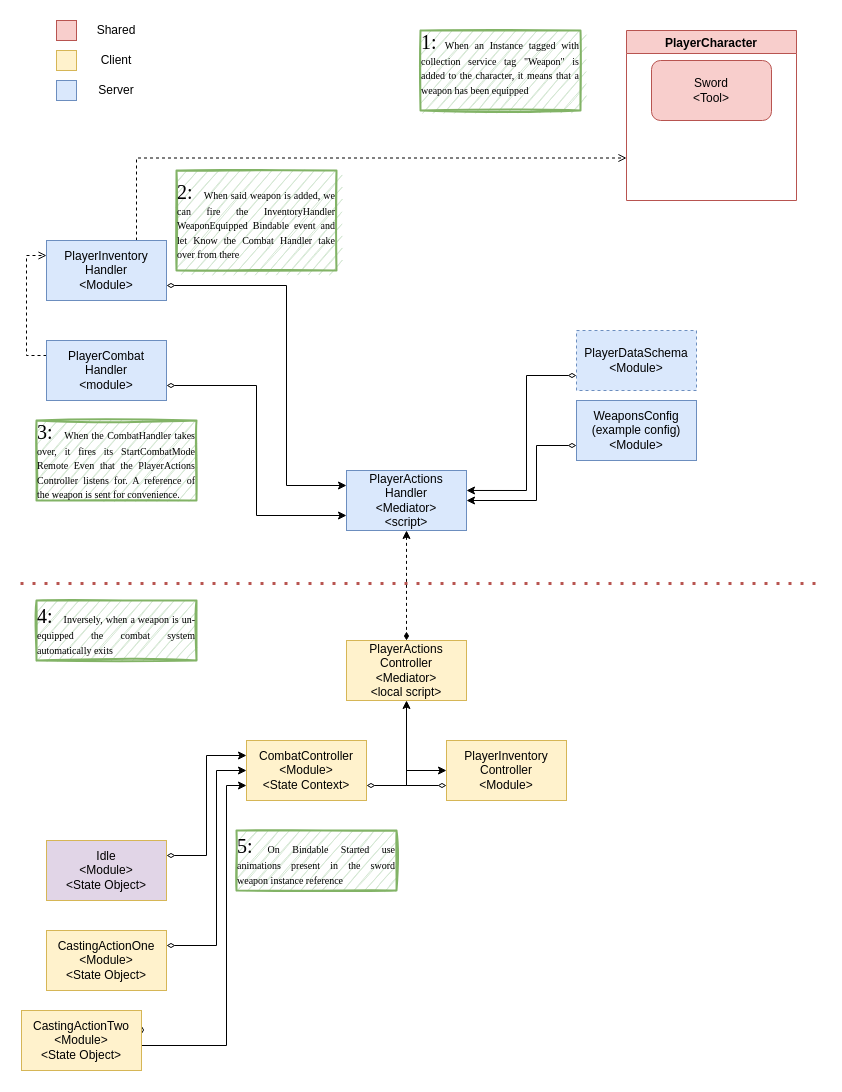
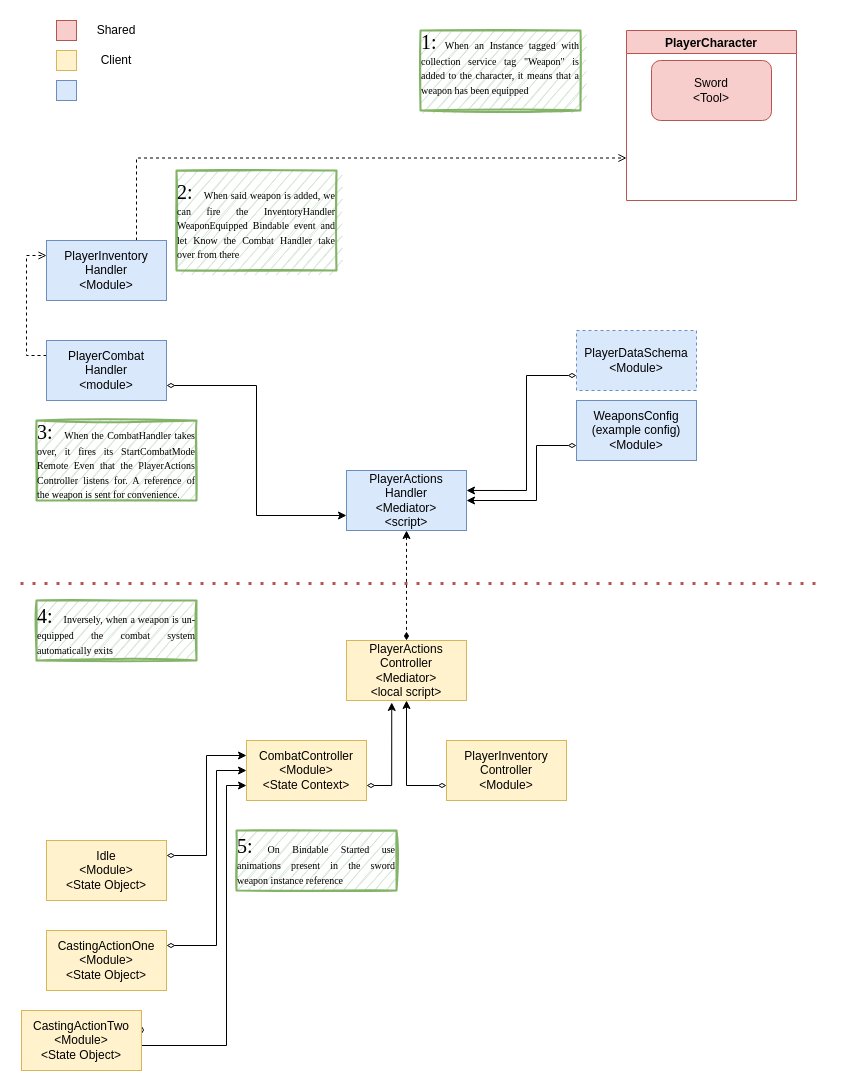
  <mxCell id="0" />
  <mxCell id="1" parent="0" />
  <mxCell id="2" value="" style="endArrow=none;dashed=1;html=1;dashPattern=1 3;strokeWidth=3;rounded=0;fillColor=#f8cecc;strokeColor=#b85450;" parent="1" edge="1"><mxGeometry width="50" height="50" relative="1" as="geometry"><mxPoint x="20" y="583" as="sourcePoint" /><mxPoint x="820" y="583" as="targetPoint" /></mxGeometry></mxCell>
  <mxCell id="3" style="edgeStyle=orthogonalEdgeStyle;rounded=0;orthogonalLoop=1;jettySize=auto;html=1;entryX=0.5;entryY=0;entryDx=0;entryDy=0;startArrow=classic;startFill=1;endArrow=diamondThin;endFill=1;dashed=1;" parent="1" source="4" target="5" edge="1"><mxGeometry relative="1" as="geometry" /></mxCell>
  <mxCell id="4" value="PlayerActions&lt;br&gt;Handler&lt;br&gt;&amp;lt;Mediator&amp;gt;&lt;br&gt;&amp;lt;script&amp;gt;" style="rounded=0;whiteSpace=wrap;html=1;fillColor=#dae8fc;strokeColor=#6c8ebf;" parent="1" vertex="1"><mxGeometry x="346" y="470" width="120" height="60" as="geometry" /></mxCell>
  <mxCell id="5" value="PlayerActions&lt;br&gt;Controller&lt;br&gt;&amp;lt;Mediator&amp;gt;&lt;br&gt;&amp;lt;local script&amp;gt;" style="rounded=0;whiteSpace=wrap;html=1;fillColor=#fff2cc;strokeColor=#d6b656;" parent="1" vertex="1"><mxGeometry x="346" y="640" width="120" height="60" as="geometry" /></mxCell>
- <mxCell id="6" style="edgeStyle=orthogonalEdgeStyle;rounded=0;orthogonalLoop=1;jettySize=auto;html=1;exitX=1;exitY=0.75;exitDx=0;exitDy=0;startArrow=diamondThin;startFill=0;endArrow=classic;endFill=1;" parent="1" source="7" target="31" edge="1"><mxGeometry relative="1" as="geometry" /></mxCell>
+ <mxCell id="6" style="edgeStyle=orthogonalEdgeStyle;rounded=0;orthogonalLoop=1;jettySize=auto;html=1;exitX=1;exitY=0.75;exitDx=0;exitDy=0;entryX=0.377;entryY=1.033;entryDx=0;entryDy=0;entryPerimeter=0;startArrow=diamondThin;startFill=0;endArrow=classic;endFill=1;" parent="1" source="7" target="5" edge="1"><mxGeometry relative="1" as="geometry" /></mxCell>
  <mxCell id="7" value="CombatController&lt;br&gt;&amp;lt;Module&amp;gt;&lt;br&gt;&amp;lt;State Context&amp;gt;" style="rounded=0;whiteSpace=wrap;html=1;fillColor=#fff2cc;strokeColor=#d6b656;" parent="1" vertex="1"><mxGeometry x="246" y="740" width="120" height="60" as="geometry" /></mxCell>
  <mxCell id="8" style="edgeStyle=orthogonalEdgeStyle;rounded=0;orthogonalLoop=1;jettySize=auto;html=1;exitX=1;exitY=0.25;exitDx=0;exitDy=0;entryX=0;entryY=0.25;entryDx=0;entryDy=0;startArrow=diamondThin;startFill=0;" parent="1" source="9" target="7" edge="1"><mxGeometry relative="1" as="geometry" /></mxCell>
- <mxCell id="9" value="Idle&lt;br&gt;&amp;lt;Module&amp;gt;&lt;br&gt;&amp;lt;State Object&amp;gt;" style="rounded=0;whiteSpace=wrap;html=1;fillColor=#e1d5e7;strokeColor=#d6b656;" parent="1" vertex="1"><mxGeometry x="46" y="840" width="120" height="60" as="geometry" /></mxCell>
+ <mxCell id="9" value="Idle&lt;br&gt;&amp;lt;Module&amp;gt;&lt;br&gt;&amp;lt;State Object&amp;gt;" style="rounded=0;whiteSpace=wrap;html=1;fillColor=#fff2cc;strokeColor=#d6b656;" parent="1" vertex="1"><mxGeometry x="46" y="840" width="120" height="60" as="geometry" /></mxCell>
  <mxCell id="10" style="edgeStyle=orthogonalEdgeStyle;rounded=0;orthogonalLoop=1;jettySize=auto;html=1;exitX=1;exitY=0.25;exitDx=0;exitDy=0;entryX=0;entryY=0.5;entryDx=0;entryDy=0;startArrow=diamondThin;startFill=0;" parent="1" source="11" target="7" edge="1"><mxGeometry relative="1" as="geometry"><Array as="points"><mxPoint x="216" y="945" /><mxPoint x="216" y="770" /></Array></mxGeometry></mxCell>
  <mxCell id="11" value="CastingActionOne&lt;br&gt;&amp;lt;Module&amp;gt;&lt;br&gt;&amp;lt;State Object&amp;gt;" style="rounded=0;whiteSpace=wrap;html=1;fillColor=#fff2cc;strokeColor=#d6b656;" parent="1" vertex="1"><mxGeometry x="46" y="930" width="120" height="60" as="geometry" /></mxCell>
  <mxCell id="12" style="edgeStyle=orthogonalEdgeStyle;rounded=0;orthogonalLoop=1;jettySize=auto;html=1;exitX=1;exitY=0.25;exitDx=0;exitDy=0;entryX=0;entryY=0.75;entryDx=0;entryDy=0;startArrow=diamondThin;startFill=0;" parent="1" source="13" target="7" edge="1"><mxGeometry relative="1" as="geometry"><Array as="points"><mxPoint x="226" y="1045" /><mxPoint x="226" y="785" /></Array></mxGeometry></mxCell>
  <mxCell id="13" value="CastingActionTwo&lt;br&gt;&amp;lt;Module&amp;gt;&lt;br&gt;&amp;lt;State Object&amp;gt;" style="rounded=0;whiteSpace=wrap;html=1;fillColor=#fff2cc;strokeColor=#d6b656;" parent="1" vertex="1"><mxGeometry x="21" y="1010" width="120" height="60" as="geometry" /></mxCell>
  <mxCell id="14" style="edgeStyle=orthogonalEdgeStyle;rounded=0;orthogonalLoop=1;jettySize=auto;html=1;exitX=1;exitY=0.75;exitDx=0;exitDy=0;entryX=0;entryY=0.75;entryDx=0;entryDy=0;startArrow=diamondThin;startFill=0;" parent="1" source="16" target="4" edge="1"><mxGeometry relative="1" as="geometry" /></mxCell>
  <mxCell id="15" style="edgeStyle=orthogonalEdgeStyle;rounded=0;orthogonalLoop=1;jettySize=auto;html=1;exitX=0;exitY=0.25;exitDx=0;exitDy=0;entryX=0;entryY=0.25;entryDx=0;entryDy=0;dashed=1;endArrow=open;endFill=0;" edge="1" parent="1" source="16" target="23"><mxGeometry relative="1" as="geometry" /></mxCell>
  <mxCell id="16" value="PlayerCombat&lt;br&gt;Handler&lt;br&gt;&amp;lt;module&amp;gt;" style="rounded=0;whiteSpace=wrap;html=1;fillColor=#dae8fc;strokeColor=#6c8ebf;" parent="1" vertex="1"><mxGeometry x="46" y="340" width="120" height="60" as="geometry" /></mxCell>
  <mxCell id="17" style="edgeStyle=orthogonalEdgeStyle;rounded=0;orthogonalLoop=1;jettySize=auto;html=1;exitX=0;exitY=0.75;exitDx=0;exitDy=0;entryX=1;entryY=0.333;entryDx=0;entryDy=0;startArrow=diamondThin;startFill=0;endArrow=classic;endFill=1;entryPerimeter=0;" parent="1" source="18" target="4" edge="1"><mxGeometry relative="1" as="geometry"><Array as="points"><mxPoint x="526" y="375" /><mxPoint x="526" y="490" /></Array></mxGeometry></mxCell>
  <mxCell id="18" value="PlayerDataSchema&lt;br&gt;&amp;lt;Module&amp;gt;" style="rounded=0;whiteSpace=wrap;html=1;fillColor=#dae8fc;strokeColor=#6c8ebf;dashed=1;" parent="1" vertex="1"><mxGeometry x="576" y="330" width="120" height="60" as="geometry" /></mxCell>
  <mxCell id="19" style="edgeStyle=orthogonalEdgeStyle;rounded=0;orthogonalLoop=1;jettySize=auto;html=1;exitX=0;exitY=0.75;exitDx=0;exitDy=0;entryX=1;entryY=0.5;entryDx=0;entryDy=0;startArrow=diamondThin;startFill=0;" parent="1" source="20" target="4" edge="1"><mxGeometry relative="1" as="geometry"><Array as="points"><mxPoint x="536" y="445" /><mxPoint x="536" y="500" /></Array></mxGeometry></mxCell>
  <mxCell id="20" value="WeaponsConfig&lt;br&gt;(example config)&lt;br&gt;&amp;lt;Module&amp;gt;" style="rounded=0;whiteSpace=wrap;html=1;fillColor=#dae8fc;strokeColor=#6c8ebf;" parent="1" vertex="1"><mxGeometry x="576" y="400" width="120" height="60" as="geometry" /></mxCell>
- <mxCell id="21" style="edgeStyle=orthogonalEdgeStyle;rounded=0;orthogonalLoop=1;jettySize=auto;html=1;exitX=1;exitY=0.75;exitDx=0;exitDy=0;entryX=0;entryY=0.25;entryDx=0;entryDy=0;startArrow=diamondThin;startFill=0;endArrow=classic;endFill=1;" parent="1" source="23" target="4" edge="1"><mxGeometry relative="1" as="geometry"><Array as="points"><mxPoint x="286" y="285" /><mxPoint x="286" y="485" /></Array></mxGeometry></mxCell>
  <mxCell id="22" style="edgeStyle=orthogonalEdgeStyle;rounded=0;orthogonalLoop=1;jettySize=auto;html=1;exitX=0.75;exitY=0;exitDx=0;exitDy=0;entryX=0;entryY=0.75;entryDx=0;entryDy=0;dashed=1;endArrow=open;endFill=0;" edge="1" parent="1" source="23" target="33"><mxGeometry relative="1" as="geometry" /></mxCell>
  <mxCell id="23" value="PlayerInventory&lt;br&gt;Handler&lt;br&gt;&amp;lt;Module&amp;gt;" style="rounded=0;whiteSpace=wrap;html=1;fillColor=#dae8fc;strokeColor=#6c8ebf;" parent="1" vertex="1"><mxGeometry x="46" y="240" width="120" height="60" as="geometry" /></mxCell>
  <mxCell id="24" value="" style="rounded=0;whiteSpace=wrap;html=1;fillColor=#f8cecc;strokeColor=#b85450;" parent="1" vertex="1"><mxGeometry x="56" y="20" width="20" height="20" as="geometry" /></mxCell>
  <mxCell id="25" value="" style="rounded=0;whiteSpace=wrap;html=1;fillColor=#fff2cc;strokeColor=#d6b656;" parent="1" vertex="1"><mxGeometry x="56" y="50" width="20" height="20" as="geometry" /></mxCell>
  <mxCell id="26" value="" style="rounded=0;whiteSpace=wrap;html=1;fillColor=#dae8fc;strokeColor=#6c8ebf;" parent="1" vertex="1"><mxGeometry x="56" y="80" width="20" height="20" as="geometry" /></mxCell>
  <mxCell id="27" value="Client" style="text;html=1;strokeColor=none;fillColor=none;align=center;verticalAlign=middle;whiteSpace=wrap;rounded=0;" parent="1" vertex="1"><mxGeometry x="91" y="50" width="50" height="20" as="geometry" /></mxCell>
  <mxCell id="28" value="Shared" style="text;html=1;strokeColor=none;fillColor=none;align=center;verticalAlign=middle;whiteSpace=wrap;rounded=0;" parent="1" vertex="1"><mxGeometry x="91" y="20" width="50" height="20" as="geometry" /></mxCell>
- <mxCell id="29" value="Server" style="text;html=1;strokeColor=none;fillColor=none;align=center;verticalAlign=middle;whiteSpace=wrap;rounded=0;" parent="1" vertex="1"><mxGeometry x="91" y="80" width="50" height="20" as="geometry" /></mxCell>
  <mxCell id="30" style="edgeStyle=orthogonalEdgeStyle;rounded=0;orthogonalLoop=1;jettySize=auto;html=1;exitX=0;exitY=0.75;exitDx=0;exitDy=0;entryX=0.5;entryY=1;entryDx=0;entryDy=0;startArrow=diamondThin;startFill=0;endArrow=classic;endFill=1;" parent="1" source="31" target="5" edge="1"><mxGeometry relative="1" as="geometry" /></mxCell>
  <mxCell id="31" value="PlayerInventory&lt;br&gt;Controller&lt;br&gt;&amp;lt;Module&amp;gt;" style="rounded=0;whiteSpace=wrap;html=1;fillColor=#fff2cc;strokeColor=#d6b656;" parent="1" vertex="1"><mxGeometry x="446" y="740" width="120" height="60" as="geometry" /></mxCell>
  <mxCell id="32" value="&lt;div style=&quot;text-align: justify&quot;&gt;&lt;font face=&quot;Times New Roman&quot;&gt;&lt;span style=&quot;font-size: 20px&quot;&gt;1: &lt;/span&gt;&lt;span&gt;&lt;font style=&quot;font-size: 10px&quot;&gt;When an Instance tagged with collection service tag &quot;Weapon&quot; is added to the character, it means that a weapon has been equipped&lt;br&gt;&lt;/font&gt;&lt;/span&gt;&lt;/font&gt;&lt;font face=&quot;Times New Roman&quot;&gt;&lt;span&gt;&lt;font style=&quot;font-size: 10px&quot;&gt;&lt;br&gt;&lt;/font&gt;&lt;/span&gt;&lt;/font&gt;&lt;/div&gt;" style="text;html=1;strokeColor=#82b366;fillColor=#d5e8d4;align=center;verticalAlign=middle;whiteSpace=wrap;rounded=0;sketch=1;strokeWidth=2;" parent="1" vertex="1"><mxGeometry x="420" y="30" width="160" height="80" as="geometry" /></mxCell>
  <mxCell id="33" value="PlayerCharacter" style="swimlane;fillColor=#f8cecc;strokeColor=#b85450;" vertex="1" parent="1"><mxGeometry x="626" y="30" width="170" height="170" as="geometry" /></mxCell>
  <mxCell id="34" value="Sword&lt;br&gt;&amp;lt;Tool&amp;gt;" style="whiteSpace=wrap;html=1;fillColor=#f8cecc;strokeColor=#b85450;rounded=1;" vertex="1" parent="33"><mxGeometry x="25" y="30" width="120" height="60" as="geometry" /></mxCell>
  <mxCell id="35" value="&lt;div style=&quot;text-align: justify&quot;&gt;&lt;span style=&quot;font-family: &amp;#34;times new roman&amp;#34; ; font-size: 20px&quot;&gt;2:&amp;nbsp; &lt;/span&gt;&lt;font face=&quot;times new roman&quot;&gt;&lt;span style=&quot;font-size: 10px&quot;&gt;When said weapon is added, we can fire the InventoryHandler WeaponEquipped Bindable event and let Know the Combat Handler take over from there&lt;/span&gt;&lt;/font&gt;&lt;font face=&quot;Times New Roman&quot;&gt;&lt;span&gt;&lt;font style=&quot;font-size: 10px&quot;&gt;&lt;br&gt;&lt;/font&gt;&lt;/span&gt;&lt;/font&gt;&lt;/div&gt;" style="text;html=1;strokeColor=#82b366;fillColor=#d5e8d4;align=center;verticalAlign=middle;whiteSpace=wrap;rounded=0;sketch=1;strokeWidth=2;" vertex="1" parent="1"><mxGeometry x="176" y="170" width="160" height="100" as="geometry" /></mxCell>
  <mxCell id="36" value="&lt;div style=&quot;text-align: justify&quot;&gt;&lt;span style=&quot;font-family: &amp;#34;times new roman&amp;#34; ; font-size: 20px&quot;&gt;3:&amp;nbsp; &lt;/span&gt;&lt;font face=&quot;times new roman&quot;&gt;&lt;span style=&quot;font-size: 10px&quot;&gt;When the CombatHandler takes over, it fires its StartCombatMode Remote Even that the PlayerActions Controller listens for. A reference of the weapon is sent for convenience.&lt;/span&gt;&lt;/font&gt;&lt;br&gt;&lt;/div&gt;" style="text;html=1;strokeColor=#82b366;fillColor=#d5e8d4;align=center;verticalAlign=middle;whiteSpace=wrap;rounded=0;sketch=1;strokeWidth=2;" vertex="1" parent="1"><mxGeometry x="36" y="420" width="160" height="80" as="geometry" /></mxCell>
  <mxCell id="37" value="&lt;div style=&quot;text-align: justify&quot;&gt;&lt;span style=&quot;font-family: &amp;#34;times new roman&amp;#34; ; font-size: 20px&quot;&gt;4:&amp;nbsp; &lt;/span&gt;&lt;font face=&quot;times new roman&quot;&gt;&lt;span style=&quot;font-size: 10px&quot;&gt;Inversely, when a weapon is un-equipped the combat system automatically exits&lt;/span&gt;&lt;/font&gt;&lt;br&gt;&lt;/div&gt;" style="text;html=1;strokeColor=#82b366;fillColor=#d5e8d4;align=center;verticalAlign=middle;whiteSpace=wrap;rounded=0;sketch=1;strokeWidth=2;" vertex="1" parent="1"><mxGeometry x="36" y="600" width="160" height="60" as="geometry" /></mxCell>
  <mxCell id="38" value="&lt;div style=&quot;text-align: justify&quot;&gt;&lt;span style=&quot;font-family: &amp;#34;times new roman&amp;#34; ; font-size: 20px&quot;&gt;5:&amp;nbsp;&lt;/span&gt;&lt;font face=&quot;times new roman&quot;&gt;&lt;span style=&quot;font-size: 10px&quot;&gt;On Bindable Started use animations present in the sword weapon instance reference&amp;nbsp;&lt;/span&gt;&lt;/font&gt;&lt;br&gt;&lt;/div&gt;" style="text;html=1;strokeColor=#82b366;fillColor=#d5e8d4;align=center;verticalAlign=middle;whiteSpace=wrap;rounded=0;sketch=1;strokeWidth=2;" vertex="1" parent="1"><mxGeometry x="236" y="830" width="160" height="60" as="geometry" /></mxCell>
